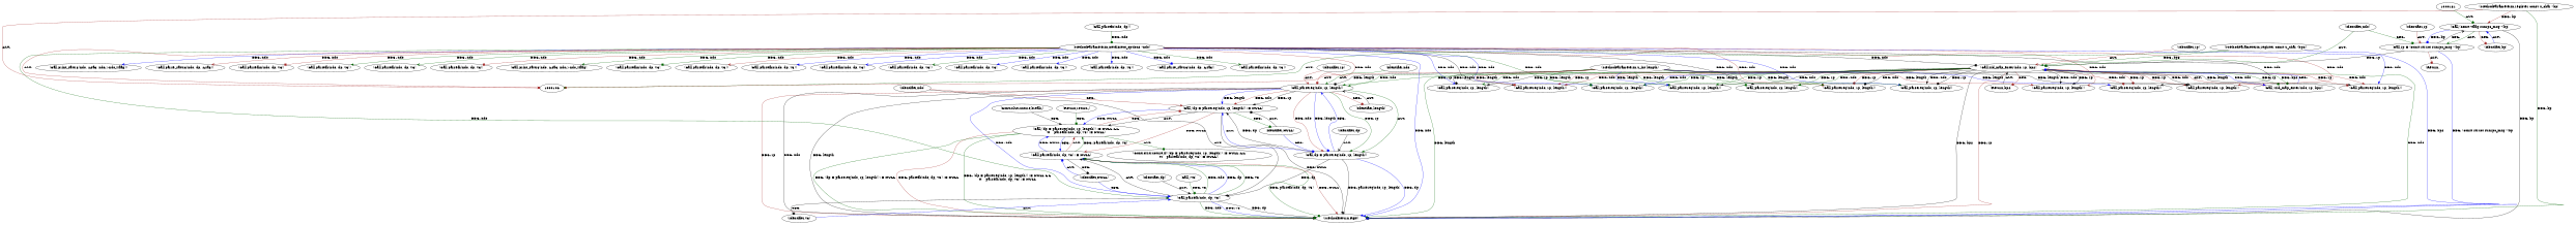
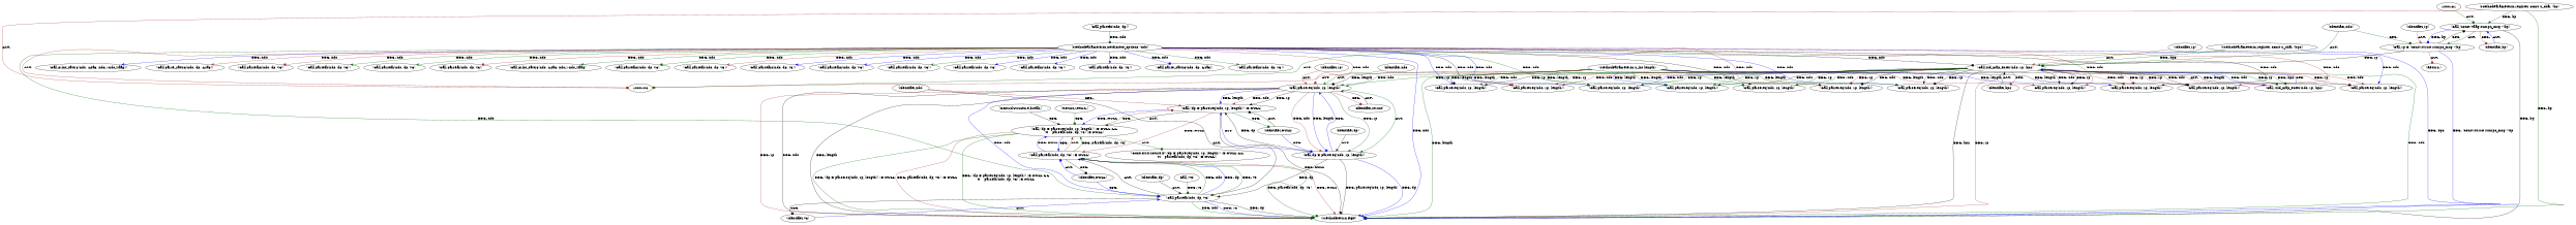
  digraph {
    edge [arrowhead=normal color=darkgreen]
    n1 [label="(Call,parsereq(ndo, rp, length))"]
    n2 [label="(Call,(dp = parsereq(ndo, rp, length)) != NULL)"]
    n3 [label="(Call,dp = parsereq(ndo, rp, length))"]
    n4 [label="(Call,parsefh(ndo, dp, v3))"]
-   n5 [label="(Identifier,length)"]
+   n5 [label="(Identifier,struct)"]
    n6 [label="(MethodReturn,RET)"]
    n7 [label="(Call,(dp = parsereq(ndo, rp, length)) != NULL &&\n\t\t    parsefh(ndo, dp, v3) != NULL)"]
    n8 [label="(Call,parsefh(ndo, dp, v3) != NULL)"]
    n9 [label="(Identifier,NULL)"]
    n10 [label="(Identifier,v3)"]
    n11 [label="(Call,xid_map_enter(ndo, rp, bp2))"]
    n12 [label="(Call,parsereq(ndo, rp, length))"]
    n13 [label="(Call,parsereq(ndo, rp, length))"]
    n14 [label="(Call,parsereq(ndo, rp, length))"]
    n15 [label="(Call,parsereq(ndo, rp, length))"]
    n16 [label="(Call,parsereq(ndo, rp, length))"]
    n17 [label="(Call,parsereq(ndo, rp, length))"]
    n18 [label="(Call,parsereq(ndo, rp, length))"]
    n19 [label="(Call,parsereq(ndo, rp, length))"]
    n20 [label="(Call,parsereq(ndo, rp, length))"]
-   n21 [label="(Return,bp2)"]
+   n21 [label="(Identifier,bp2)"]
    n22 [label="(Call,parsereq(ndo, rp, length))"]
    n23 [label="(Call,!xid_map_enter(ndo, rp, bp2))"]
    n24 [label="(Call,parsereq(ndo, rp, length))"]
    n25 [label="(MethodParameterIn,netdissect_options *ndo)"]
    n26 [label="(Call,print_sattr3(ndo, &sa3, ndo->ndo_vflag))"]
    n27 [label="(Call,parse_sattr3(ndo, dp, &sa3))"]
    n28 [label="(Call,parsefhn(ndo, dp, v3))"]
    n29 [label="(Call,parsefh(ndo, dp, v3))"]
    n30 [label="(Call,parsefh(ndo, dp, v3))"]
    n31 [label="(Call,parsefh(ndo, dp, v3))"]
    n32 [label="(Call,print_sattr3(ndo, &sa3, ndo->ndo_vflag))"]
    n33 [label="(Call,parsefhn(ndo, dp, v3))"]
    n34 [label="(Call,parsefh(ndo, dp, v3))"]
    n35 [label="(Call,parsefhn(ndo, dp, v3))"]
    n36 [label="(Call,parsefhn(ndo, dp, v3))"]
    n37 [label="(Call,parsefh(ndo, dp, v3))"]
    n38 [label="(Call,parsefh(ndo, dp, v3))"]
    n39 [label="(Call,parsefhn(ndo, dp, v3))"]
    n40 [label="(Call,parsefh(ndo, dp, v3))"]
    n41 [label="(Call,parse_sattr3(ndo, dp, &sa3))"]
    n42 [label="(Call,parsefhn(ndo, dp, v3))"]
    1000106
    n44 [label="(Call,parsefn(ndo, dp))"]
    n45 [label="(Call,rp = (const struct sunrpc_msg *)bp)"]
    n46 [label="(Call,(const vflag sunrpc_msg *)bp)"]
    n47 [label="(Return,)"]
    n48 [label="(Identifier,bp)"]
    n49 [label="(MethodParameterIn,register const u_char *bp)"]
    n50 [label="(MethodParameterIn,register const u_char *bp2)"]
    n51 [label="(MethodParameterIn,u_int length)"]
    n52 [label="(ControlStructure,if ((dp = parsereq(ndo, rp, length)) != NULL &&\n\t\t    parsefh(ndo, dp, v3) != NULL))"]
    n53 [label="(Identifier,NULL)"]
    n54 [label="(Identifier,rp)"]
    n55 [label="(Identifier,dp)"]
    n56 [label="(Return,return;)"]
    n57 [label="(ControlStructure,break;)"]
    n58 [label="(Identifier,dp)"]
    n59 [label="(Identifier,ndo)"]
    n60 [label="(Identifier,rp)"]
    n61 [label="(Identifier,rp)"]
    n62 [label="(Call,!v3)"]
    n63 [label="(Identifier,ndo)"]
    n64 [label="(Identifier,ndo)"]
    1000131
    n1 -> n2 [color=brown label="DDG: ndo"]
    n1 -> n2 [color=black label="DDG: rp"]
    n1 -> n2 [color=blue label="DDG: length"]
    n1 -> n3 [label="AST: "]
    n1 -> n3 [color=brown label="DDG: ndo"]
    n1 -> n3 [label="DDG: rp"]
    n1 -> n3 [arrowhead=box color=blue label="DDG: length"]
    n1 -> n4 [arrowhead=vee color=blue label="DDG: ndo"]
    n1 -> n5 [arrowhead=box color=brown label="CFG: "]
    n1 -> n6 [arrowhead=vee color=brown label="DDG: rp"]
    n1 -> n6 [color=black label="DDG: ndo"]
    n1 -> n6 [color=black label="DDG: length"]
    n2 -> n6 [color=black label="DDG: NULL"]
    n2 -> n7 [arrowhead=vee color=black label="AST: "]
    n2 -> n7 [color=blue label="DDG: NULL"]
    n2 -> n8 [arrowhead=vee color=brown label="DDG: NULL"]
    n2 -> n9 [arrowhead=box label="CFG: "]
    n3 -> n1 [arrowhead=vee color=blue label="CFG: "]
    n3 -> n2 [color=blue label="AST: "]
    n3 -> n2 [color=black label="DDG: dp"]
    n3 -> n4 [color=black label="DDG: dp"]
    n3 -> n6 [color=blue label="DDG: dp"]
    n3 -> n6 [arrowhead=vee color=black label="DDG: parsereq(ndo, rp, length)"]
    n4 -> n6 [color=black label="DDG: dp"]
    n4 -> n6 [arrowhead=box label="DDG: ndo"]
    n4 -> n6 [arrowhead=vee color=blue label="DDG: v3"]
    n4 -> n8 [color=black label="AST: "]
    n4 -> n8 [arrowhead=box label="DDG: ndo"]
    n4 -> n8 [arrowhead=box color=blue label="DDG: dp"]
    n4 -> n8 [label="DDG: v3"]
    n4 -> n10 [arrowhead=box color=black label="CFG: "]
    n5 -> n1 [arrowhead=vee color=black label="AST: "]
    n7 -> n2 [arrowhead=box color=brown label="CFG: "]
    n7 -> n6 [arrowhead=vee color=brown label="DDG: parsefh(ndo, dp, v3) != NULL"]
    n7 -> n6 [label="DDG: (dp = parsereq(ndo, rp, length)) != NULL &&\n\t\t    parsefh(ndo, dp, v3) != NULL"]
    n7 -> n6 [arrowhead=box label="DDG: (dp = parsereq(ndo, rp, length)) != NULL"]
    n7 -> n8 [color=blue label="CFG: "]
    n7 -> n52 [arrowhead=box label="AST: "]
    n8 -> n6 [arrowhead=box label="DDG: parsefh(ndo, dp, v3)"]
    n8 -> n6 [color=brown label="DDG: NULL"]
    n8 -> n7 [color=brown label="AST: "]
    n8 -> n7 [arrowhead=vee label="DDG: parsefh(ndo, dp, v3)"]
    n8 -> n7 [color=blue label="DDG: NULL"]
    n8 -> n53 [arrowhead=box color=black label="CFG: "]
    n9 -> n2 [arrowhead=box color=black label="AST: "]
    n9 -> n3 [arrowhead=box color=blue label="CFG: "]
    n10 -> n4 [color=blue label="AST: "]
    n11 -> n1 [arrowhead=vee label="DDG: ndo"]
    n11 -> n1 [label="DDG: rp"]
    n11 -> n6 [arrowhead=vee label="DDG: ndo"]
    n11 -> n6 [arrowhead=vee color=black label="DDG: bp2"]
    n11 -> n6 [arrowhead=box color=brown label="DDG: rp"]
    n11 -> n12 [color=brown label="DDG: ndo"]
    n11 -> n12 [arrowhead=box color=brown label="DDG: rp"]
    n11 -> n13 [arrowhead=vee label="DDG: ndo"]
    n11 -> n13 [color=black label="DDG: rp"]
    n11 -> n14 [color=brown label="DDG: ndo"]
    n11 -> n14 [color=brown label="DDG: rp"]
    n11 -> n15 [arrowhead=vee color=blue label="DDG: ndo"]
    n11 -> n15 [arrowhead=vee label="DDG: rp"]
    n11 -> n16 [color=black label="DDG: ndo"]
    n11 -> n16 [label="DDG: rp"]
    n11 -> n17 [arrowhead=box color=black label="DDG: ndo"]
    n11 -> n17 [arrowhead=box color=brown label="DDG: rp"]
    n11 -> n18 [color=black label="DDG: ndo"]
    n11 -> n18 [arrowhead=box color=black label="DDG: rp"]
    n11 -> n19 [label="DDG: ndo"]
    n11 -> n19 [arrowhead=vee label="DDG: rp"]
    n11 -> n20 [color=black label="DDG: ndo"]
    n11 -> n20 [color=black label="DDG: rp"]
    n11 -> n21 [arrowhead=box color=brown label="CFG: "]
    n11 -> n22 [arrowhead=box color=brown label="DDG: ndo"]
    n11 -> n22 [arrowhead=box color=brown label="DDG: rp"]
    n11 -> n23 [arrowhead=vee color=brown label="AST: "]
    n11 -> n23 [color=blue label="DDG: ndo"]
    n11 -> n23 [arrowhead=box label="DDG: rp"]
    n11 -> n23 [arrowhead=box label="DDG: bp2"]
    n11 -> n24 [arrowhead=vee color=black label="DDG: ndo"]
    n11 -> n24 [color=brown label="DDG: rp"]
    n21 -> n11 [color=black label="AST: "]
    n23 -> n11 [arrowhead=box color=blue label="CFG: "]
    n25 -> n1 [arrowhead=box color=brown label="DDG: ndo"]
    n25 -> n4 [arrowhead=box label="DDG: ndo"]
    n25 -> n6 [color=blue label="DDG: ndo"]
    n25 -> n11 [arrowhead=box color=black label="DDG: ndo"]
    n25 -> n12 [color=blue label="DDG: ndo"]
    n25 -> n13 [arrowhead=vee color=blue label="DDG: ndo"]
    n25 -> n14 [color=black label="DDG: ndo"]
    n25 -> n15 [color=blue label="DDG: ndo"]
    n25 -> n16 [arrowhead=box label="DDG: ndo"]
    n25 -> n17 [arrowhead=box color=brown label="DDG: ndo"]
    n25 -> n18 [color=blue label="DDG: ndo"]
    n25 -> n19 [color=black label="DDG: ndo"]
    n25 -> n20 [arrowhead=vee color=brown label="DDG: ndo"]
    n25 -> n22 [arrowhead=vee color=black label="DDG: ndo"]
    n25 -> n24 [arrowhead=vee color=brown label="DDG: ndo"]
    n25 -> n26 [arrowhead=vee color=blue label="DDG: ndo"]
    n25 -> n27 [arrowhead=vee color=brown label="DDG: ndo"]
    n25 -> n28 [arrowhead=box color=brown label="DDG: ndo"]
    n25 -> n29 [label="DDG: ndo"]
    n25 -> n30 [arrowhead=vee label="DDG: ndo"]
    n25 -> n31 [arrowhead=box color=brown label="DDG: ndo"]
    n25 -> n32 [arrowhead=vee label="DDG: ndo"]
    n25 -> n33 [arrowhead=box label="DDG: ndo"]
    n25 -> n34 [arrowhead=vee color=brown label="DDG: ndo"]
    n25 -> n35 [color=blue label="DDG: ndo"]
    n25 -> n36 [arrowhead=vee color=blue label="DDG: ndo"]
    n25 -> n37 [arrowhead=vee label="DDG: ndo"]
    n25 -> n38 [color=blue label="DDG: ndo"]
    n25 -> n39 [arrowhead=vee color=blue label="DDG: ndo"]
    n25 -> n40 [color=blue label="DDG: ndo"]
    n25 -> n41 [arrowhead=box color=blue label="DDG: ndo"]
    n25 -> n42 [arrowhead=vee label="DDG: ndo"]
    n25 -> 1000106 [arrowhead=vee color=brown label="AST: "]
    n44 -> n25 [arrowhead=box label="DDG: ndo"]
    n45 -> n6 [arrowhead=vee color=blue label="DDG: (const struct sunrpc_msg *)bp"]
    n45 -> n11 [color=black label="DDG: rp"]
-   n45 -> n46 [arrowhead=vee color=black label="CFG: "]
+   n45 -> n46 [arrowhead=box color=black label="CFG: "]
    n45 -> n47 [arrowhead=box color=brown label="AST: "]
    n46 -> n6 [arrowhead=box color=black label="DDG: bp"]
    n46 -> n45 [arrowhead=vee label="AST: "]
    n46 -> n45 [arrowhead=box color=blue label="DDG: bp"]
    n46 -> n48 [arrowhead=box color=brown label="CFG: "]
    n48 -> n46 [color=blue label="AST: "]
    n49 -> n6 [label="DDG: bp"]
    n49 -> 1000106 [arrowhead=box color=brown label="AST: "]
-   n49 -> n46 [color=brown label="DDG: bp"]
+   n49 -> n46 [label="DDG: bp"]
    n50 -> n6 [arrowhead=box color=blue label="DDG: bp2"]
    n50 -> n11 [label="DDG: bp8"]
    n50 -> 1000106 [arrowhead=box label="AST: "]
    n51 -> n1 [arrowhead=box color=black label="DDG: length"]
    n51 -> n6 [arrowhead=vee label="DDG: length"]
    n51 -> n12 [arrowhead=vee color=black label="DDG: length"]
    n51 -> n13 [arrowhead=box color=black label="DDG: length"]
    n51 -> n14 [arrowhead=box color=brown label="DDG: length"]
    n51 -> n15 [arrowhead=box label="DDG: length"]
    n51 -> n16 [arrowhead=vee color=blue label="DDG: length"]
    n51 -> n17 [label="DDG: length"]
    n51 -> n18 [arrowhead=vee label="DDG: length"]
    n51 -> n19 [arrowhead=box label="DDG: length"]
    n51 -> n20 [arrowhead=vee color=brown label="DDG: length"]
    n51 -> n22 [color=blue label="DDG: length"]
    n51 -> n24 [arrowhead=box color=black label="DDG: length"]
    n51 -> 1000106 [color=brown label="AST: "]
    n53 -> n4 [arrowhead=vee color=blue label="CFG: "]
    n53 -> n8 [arrowhead=box color=blue label="AST: "]
    n54 -> n1 [arrowhead=vee color=brown label="AST: "]
    n55 -> n3 [arrowhead=vee color=black label="AST: "]
    n56 -> n7 [arrowhead=box label="CFG: "]
    n57 -> n7 [color=black label="CFG: "]
    n58 -> n4 [color=black label="AST: "]
    n59 -> n11 [arrowhead=box label="AST: "]
    n59 -> n45 [arrowhead=box label="CFG: "]
    n60 -> n11 [arrowhead=vee color=brown label="AST: "]
    n61 -> n45 [arrowhead=vee color=brown label="AST: "]
    n62 -> n4 [arrowhead=box label="DDG: v3"]
    n63 -> n2 [arrowhead=vee color=brown label="CFG: "]
    n63 -> n4 [color=black label="AST: "]
    n64 -> n1 [arrowhead=vee label="AST: "]
    1000131 -> n46 [arrowhead=box label="AST: "]
  }
